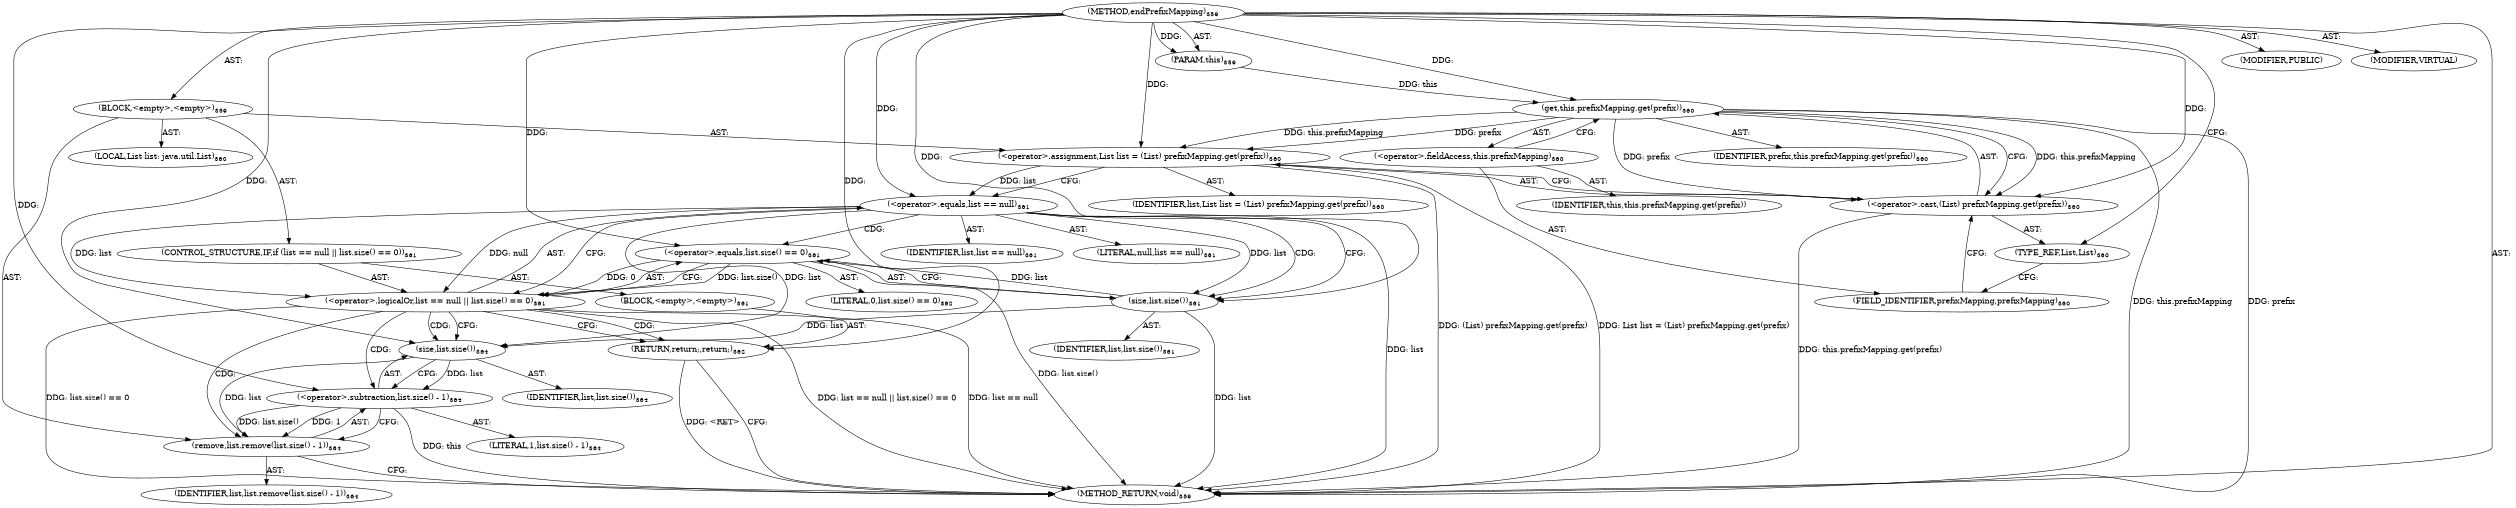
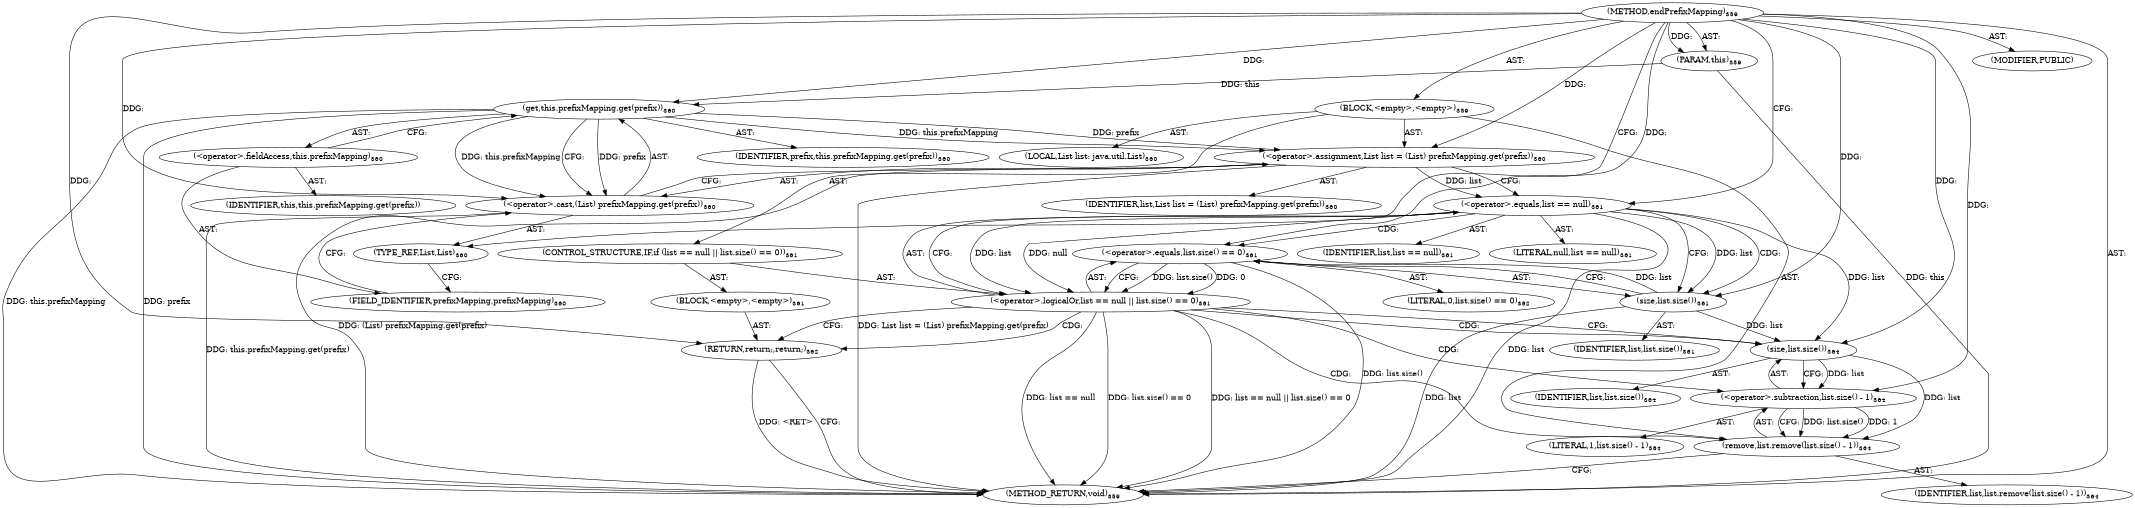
  digraph {
    fontname="DejaVu Serif"
    node [fontname="DejaVu Serif"]
    edge [fontname="DejaVu Serif"]
    n1 [label=<(METHOD,endPrefixMapping)<SUB>359</SUB>>]
    n2 [label=<(PARAM,this)<SUB>359</SUB>>]
    n3 [label=<(BLOCK,&lt;empty&gt;,&lt;empty&gt;)<SUB>359</SUB>>]
    n4 [label=<(&lt;operator&gt;.assignment,List list = (List) prefixMapping.get(prefix))<SUB>360</SUB>>]
    n5 [label=<(&lt;operator&gt;.cast,(List) prefixMapping.get(prefix))<SUB>360</SUB>>]
    n6 [label=<(TYPE_REF,List,List)<SUB>360</SUB>>]
    n7 [label=<(get,this.prefixMapping.get(prefix))<SUB>360</SUB>>]
    n8 [label=<(&lt;operator&gt;.equals,list == null)<SUB>361</SUB>>]
    n9 [label=<(&lt;operator&gt;.equals,list.size() == 0)<SUB>361</SUB>>]
    n10 [label=<(size,list.size())<SUB>361</SUB>>]
    n11 [label=<(RETURN,return;,return;)<SUB>362</SUB>>]
    n12 [label=<(&lt;operator&gt;.subtraction,list.size() - 1)<SUB>364</SUB>>]
    n13 [label=<(size,list.size())<SUB>364</SUB>>]
    n14 [label=<(MODIFIER,PUBLIC)>]
-   n15 [label=<(MODIFIER,VIRTUAL)>]
    n16 [label=<(METHOD_RETURN,void)<SUB>359</SUB>>]
    n17 [label=<(remove,list.remove(list.size() - 1))<SUB>364</SUB>>]
    n18 [label=<(LOCAL,List list: java.util.List)<SUB>360</SUB>>]
    n19 [label=<(CONTROL_STRUCTURE,IF,if (list == null || list.size() == 0))<SUB>361</SUB>>]
    n20 [label=<(IDENTIFIER,list,List list = (List) prefixMapping.get(prefix))<SUB>360</SUB>>]
    n21 [label=<(FIELD_IDENTIFIER,prefixMapping,prefixMapping)<SUB>360</SUB>>]
    n22 [label=<(&lt;operator&gt;.fieldAccess,this.prefixMapping)<SUB>360</SUB>>]
    n23 [label=<(IDENTIFIER,prefix,this.prefixMapping.get(prefix))<SUB>360</SUB>>]
    n24 [label=<(&lt;operator&gt;.logicalOr,list == null || list.size() == 0)<SUB>361</SUB>>]
    n25 [label=<(IDENTIFIER,list,list == null)<SUB>361</SUB>>]
    n26 [label=<(LITERAL,null,list == null)<SUB>361</SUB>>]
    n27 [label=<(LITERAL,0,list.size() == 0)<SUB>362</SUB>>]
    n28 [label=<(IDENTIFIER,list,list.size())<SUB>361</SUB>>]
    n29 [label=<(IDENTIFIER,list,list.remove(list.size() - 1))<SUB>364</SUB>>]
    n30 [label=<(LITERAL,1,list.size() - 1)<SUB>364</SUB>>]
    n31 [label=<(IDENTIFIER,list,list.size())<SUB>364</SUB>>]
    n32 [label=<(BLOCK,&lt;empty&gt;,&lt;empty&gt;)<SUB>361</SUB>>]
    n33 [label=<(IDENTIFIER,this,this.prefixMapping.get(prefix))>]
    n1 -> n2 [label="AST: "]
    n1 -> n2 [label="DDG: "]
    n1 -> n3 [label="AST: "]
    n1 -> n4 [label="DDG: "]
    n1 -> n5 [label="DDG: "]
    n1 -> n6 [label="CFG: "]
    n1 -> n7 [label="DDG: "]
-   n1 -> n8 [label="DDG: "]
+   n1 -> n8 [label="CFG: "]
    n1 -> n9 [label="DDG: "]
    n1 -> n10 [label="DDG: "]
    n1 -> n11 [label="DDG: "]
    n1 -> n12 [label="DDG: "]
    n1 -> n13 [label="DDG: "]
    n1 -> n14 [label="AST: "]
-   n1 -> n15 [label="AST: "]
    n1 -> n16 [label="AST: "]
    n2 -> n7 [label="DDG: this"]
-   n12 -> n16 [label="DDG: this"]
+   n2 -> n16 [label="DDG: this"]
    n3 -> n4 [label="AST: "]
    n3 -> n17 [label="AST: "]
    n3 -> n18 [label="AST: "]
    n3 -> n19 [label="AST: "]
    n4 -> n5 [label="AST: "]
    n4 -> n8 [label="CFG: "]
    n4 -> n8 [label="DDG: list"]
    n4 -> n16 [label="DDG: (List) prefixMapping.get(prefix)"]
    n4 -> n16 [label="DDG: List list = (List) prefixMapping.get(prefix)"]
    n4 -> n20 [label="AST: "]
    n5 -> n4 [label="CFG: "]
    n5 -> n6 [label="AST: "]
    n5 -> n7 [label="AST: "]
    n5 -> n16 [label="DDG: this.prefixMapping.get(prefix)"]
    n6 -> n21 [label="CFG: "]
    n7 -> n4 [label="DDG: this.prefixMapping"]
    n7 -> n4 [label="DDG: prefix"]
    n7 -> n5 [label="CFG: "]
    n7 -> n5 [label="DDG: this.prefixMapping"]
    n7 -> n5 [label="DDG: prefix"]
    n7 -> n16 [label="DDG: this.prefixMapping"]
    n7 -> n16 [label="DDG: prefix"]
    n7 -> n22 [label="AST: "]
    n7 -> n23 [label="AST: "]
    n8 -> n9 [label="CDG: "]
    n8 -> n10 [label="CFG: "]
    n8 -> n10 [label="DDG: list"]
    n8 -> n10 [label="CDG: "]
    n8 -> n13 [label="DDG: list"]
    n8 -> n16 [label="DDG: list"]
    n8 -> n24 [label="CFG: "]
    n8 -> n24 [label="DDG: list"]
    n8 -> n24 [label="DDG: null"]
    n8 -> n25 [label="AST: "]
    n8 -> n26 [label="AST: "]
    n9 -> n10 [label="AST: "]
    n9 -> n16 [label="DDG: list.size()"]
    n9 -> n24 [label="CFG: "]
    n9 -> n24 [label="DDG: list.size()"]
    n9 -> n24 [label="DDG: 0"]
    n9 -> n27 [label="AST: "]
    n10 -> n9 [label="CFG: "]
    n10 -> n9 [label="DDG: list"]
    n10 -> n13 [label="DDG: list"]
    n10 -> n16 [label="DDG: list"]
    n10 -> n28 [label="AST: "]
    n11 -> n16 [label="CFG: "]
    n11 -> n16 [label="DDG: &lt;RET&gt;"]
    n12 -> n13 [label="AST: "]
    n12 -> n17 [label="CFG: "]
    n12 -> n17 [label="DDG: list.size()"]
    n12 -> n17 [label="DDG: 1"]
    n12 -> n30 [label="AST: "]
    n13 -> n12 [label="CFG: "]
    n13 -> n12 [label="DDG: list"]
    n13 -> n17 [label="DDG: list"]
    n13 -> n31 [label="AST: "]
    n17 -> n12 [label="AST: "]
    n17 -> n16 [label="CFG: "]
    n17 -> n29 [label="AST: "]
    n19 -> n24 [label="AST: "]
    n19 -> n32 [label="AST: "]
    n21 -> n5 [label="CFG: "]
    n22 -> n7 [label="CFG: "]
    n22 -> n21 [label="AST: "]
    n22 -> n33 [label="AST: "]
    n24 -> n8 [label="AST: "]
    n24 -> n9 [label="AST: "]
    n24 -> n11 [label="CFG: "]
    n24 -> n11 [label="CDG: "]
    n24 -> n12 [label="CDG: "]
    n24 -> n13 [label="CFG: "]
    n24 -> n13 [label="CDG: "]
    n24 -> n16 [label="DDG: list == null"]
    n24 -> n16 [label="DDG: list.size() == 0"]
    n24 -> n16 [label="DDG: list == null || list.size() == 0"]
    n24 -> n17 [label="CDG: "]
    n32 -> n11 [label="AST: "]
  }
